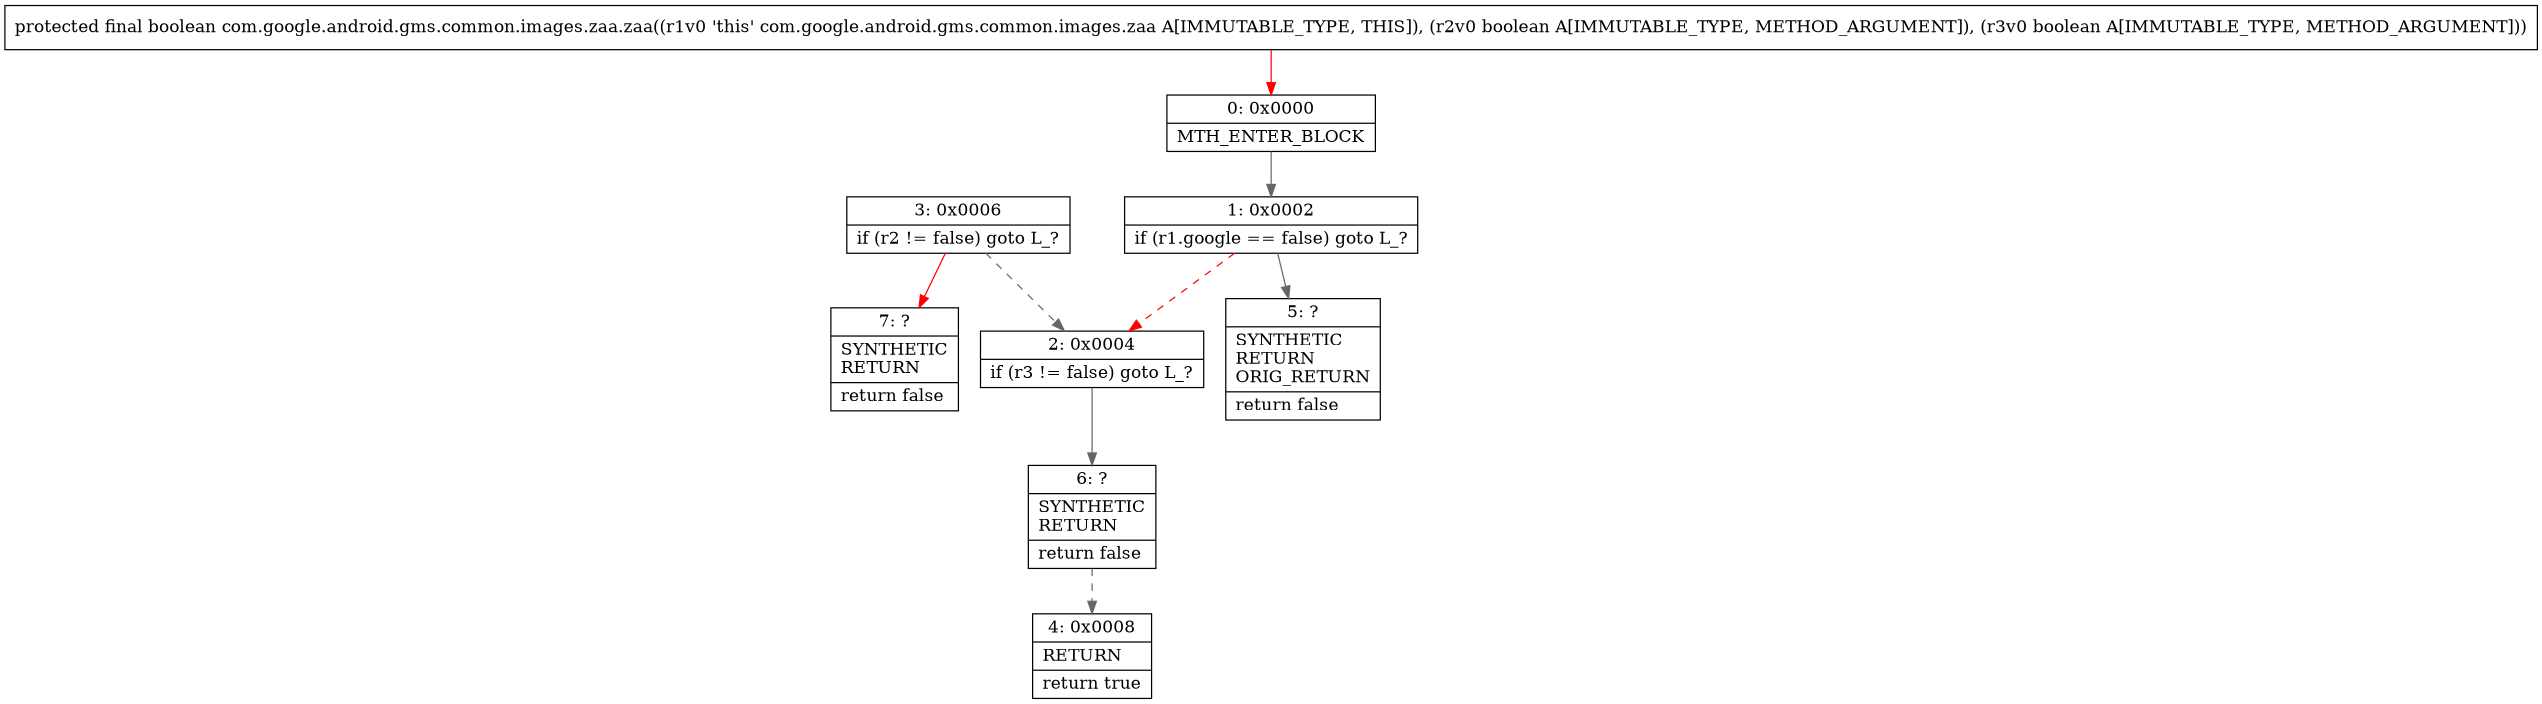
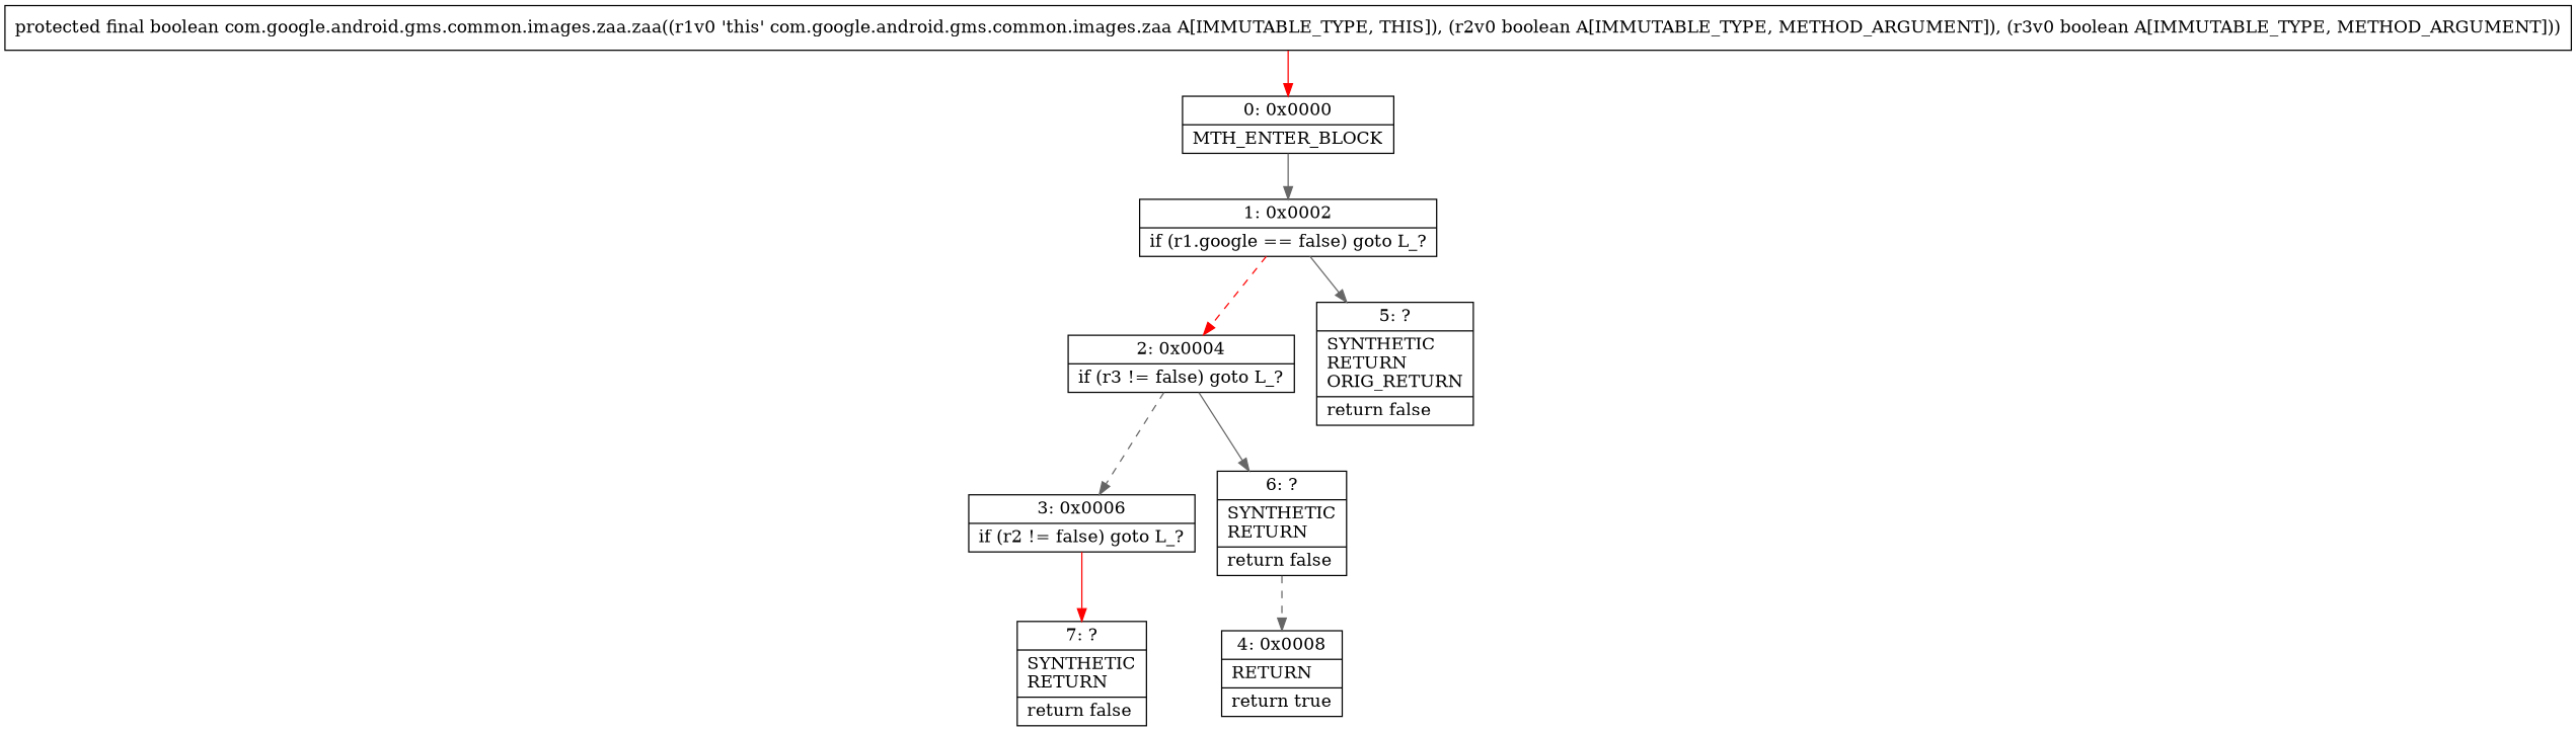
  digraph {
    node [shape=record]
    edge [color=gray40]
    n1 [label="{0\:\ 0x0000|MTH_ENTER_BLOCK\l}"]
    n2 [label="{1\:\ 0x0002|if (r1.google == false) goto L_?\l}"]
    n3 [label="{2\:\ 0x0004|if (r3 != false) goto L_?\l}"]
    n4 [label="{5\:\ ?|SYNTHETIC\lRETURN\lORIG_RETURN\l|return false\l}"]
    n5 [label="{3\:\ 0x0006|if (r2 != false) goto L_?\l}"]
    n6 [label="{6\:\ ?|SYNTHETIC\lRETURN\l|return false\l}"]
    n7 [label="{7\:\ ?|SYNTHETIC\lRETURN\l|return false\l}"]
    n8 [label="{4\:\ 0x0008|RETURN\l|return true\l}"]
    n9 [label="{protected final boolean com.google.android.gms.common.images.zaa.zaa((r1v0 'this' com.google.android.gms.common.images.zaa A[IMMUTABLE_TYPE, THIS]), (r2v0 boolean A[IMMUTABLE_TYPE, METHOD_ARGUMENT]), (r3v0 boolean A[IMMUTABLE_TYPE, METHOD_ARGUMENT])) }"]
    n1 -> n2
    n2 -> n3 [color=red style=dashed]
    n2 -> n4
-   n5 -> n3 [style=dashed]
+   n3 -> n5 [style=dashed]
    n3 -> n6
    n5 -> n7 [color=red]
    n6 -> n8 [style=dashed]
    n9 -> n1 [color=red]
  }
